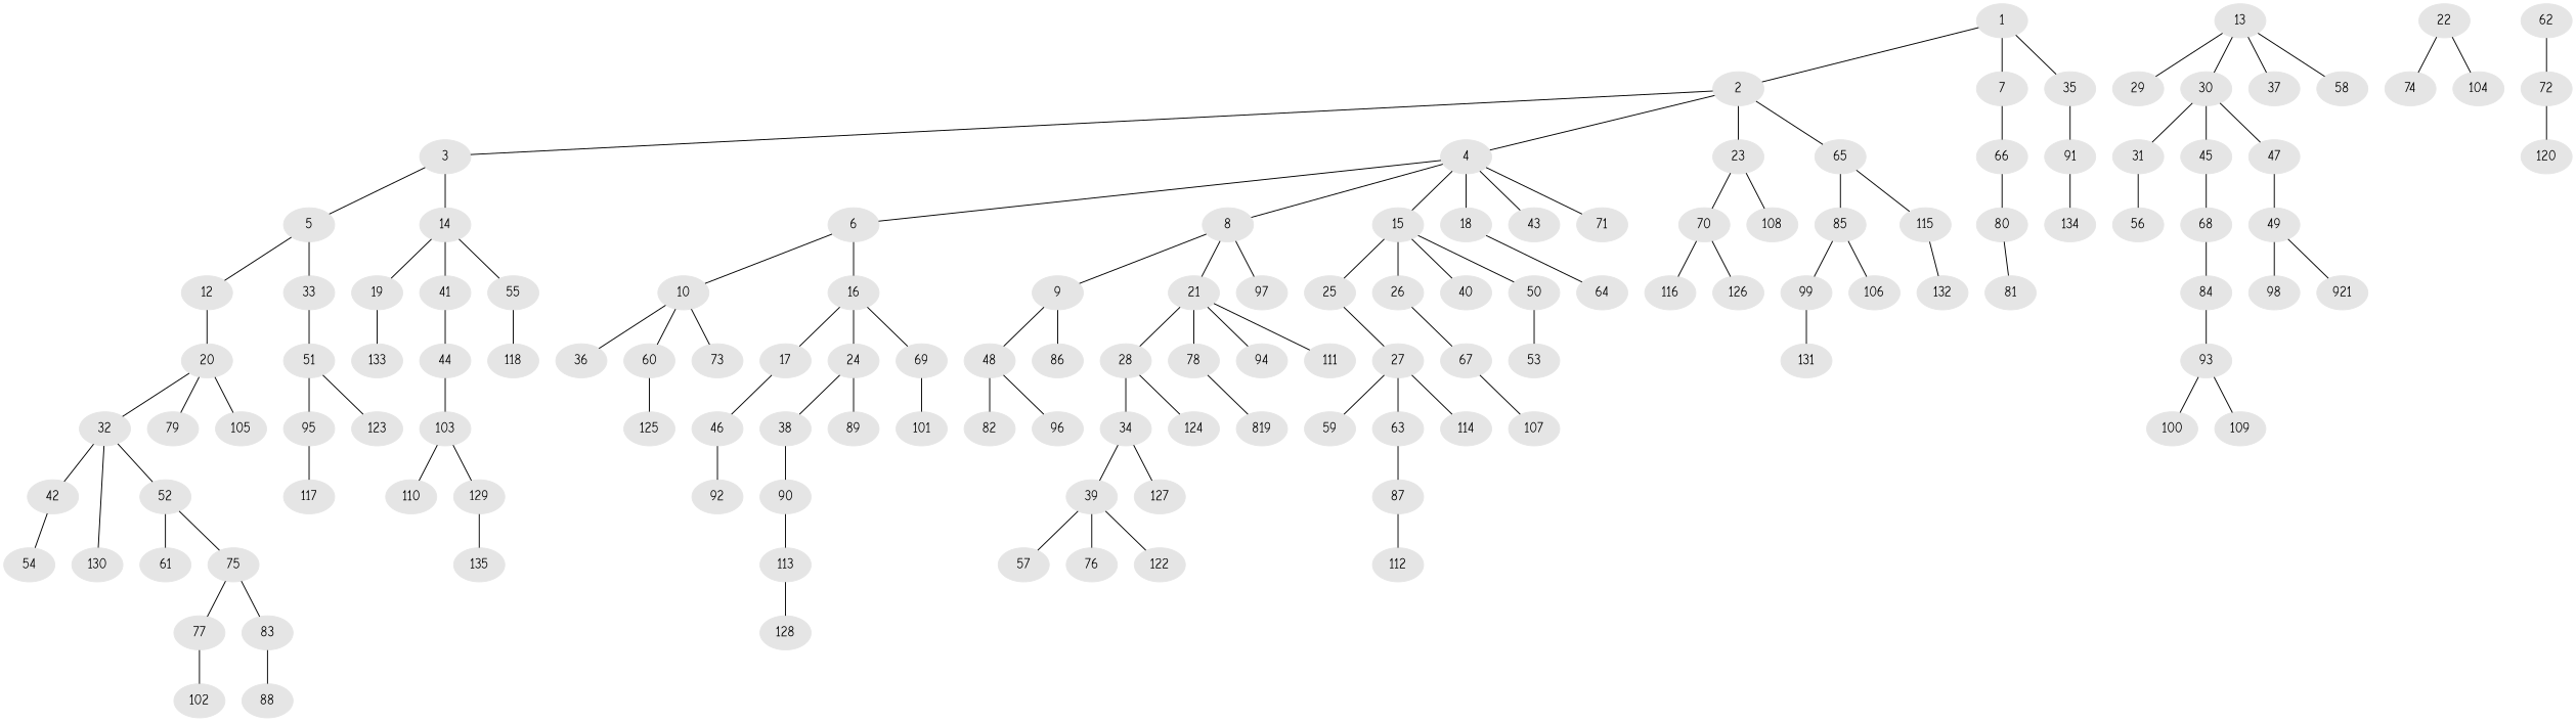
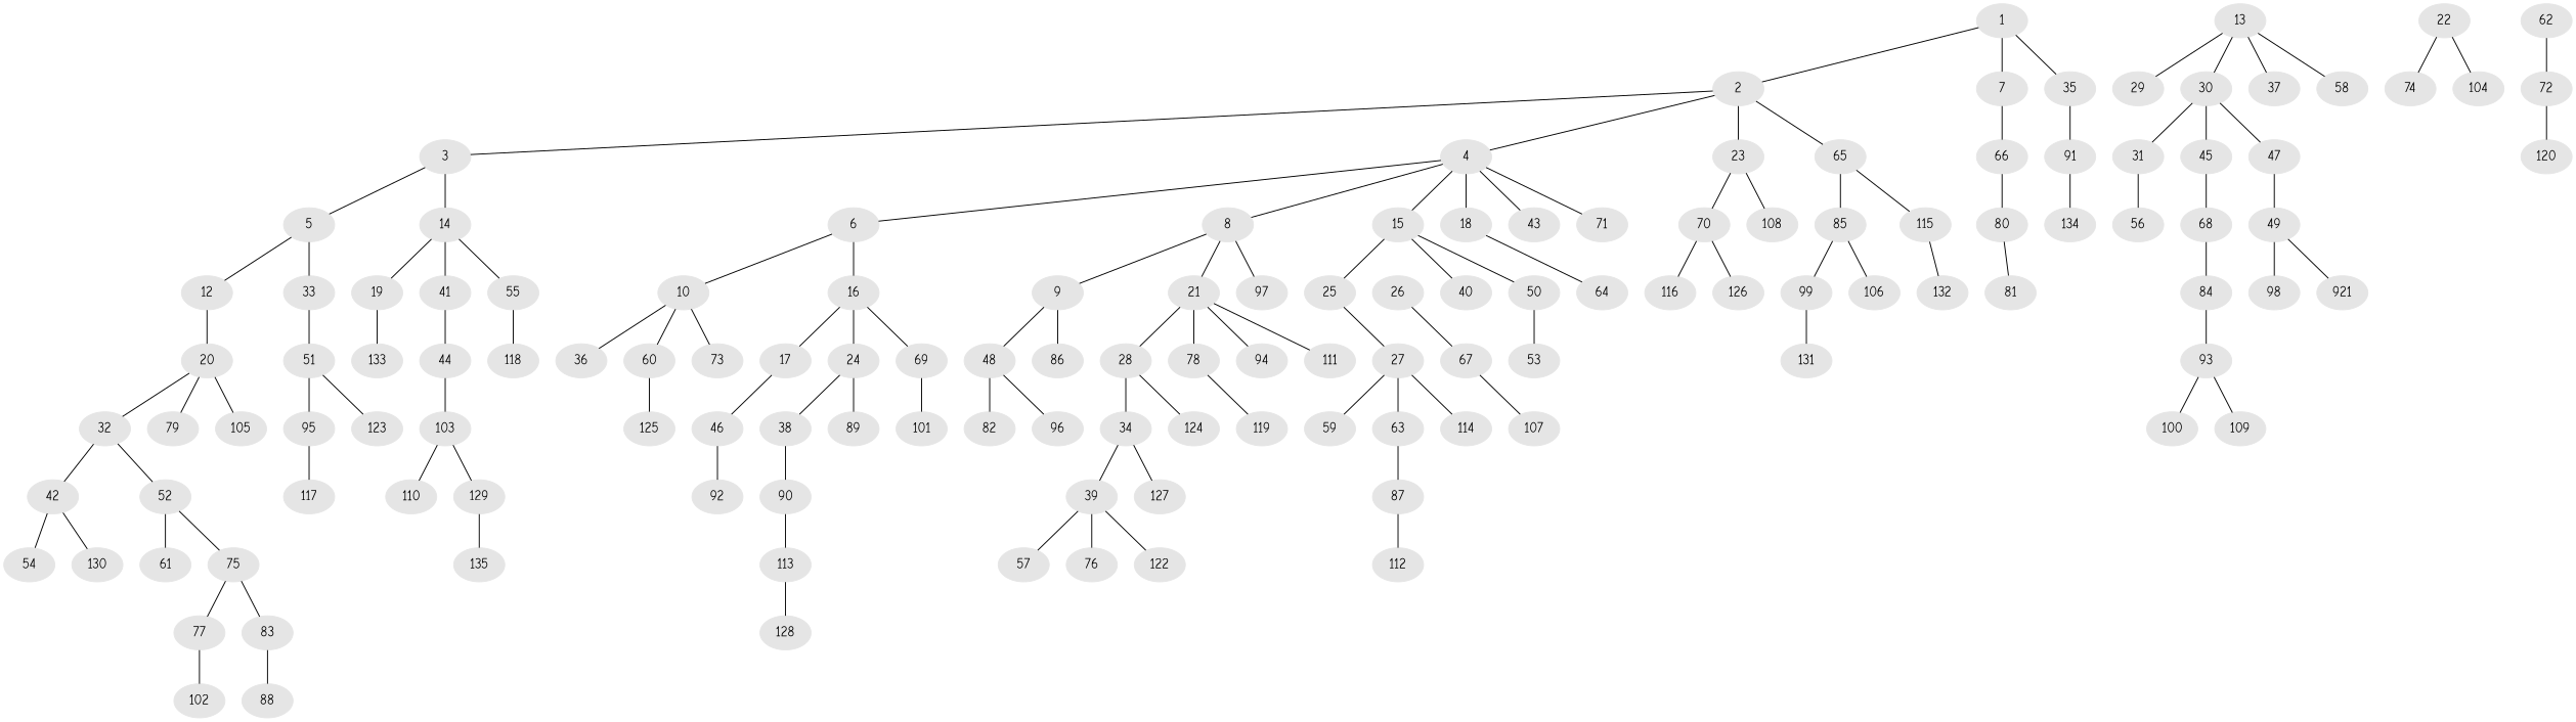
  graph {
    fontname="Comic Neue"
    node [color=gray90 fontname="Comic Neue" style=filled]
    edge [fontname="Comic Neue"]
    1
    2
    7
    35
    3
    4
    23
    65
    66
    91
    5
    14
    6
    8
    15
    18
    43
    71
    70
    108
    85
    115
    12
    33
    19
    41
    55
    10
    16
    9
    21
    97
    25
    26
    40
    50
    64
    20
    51
    36
    60
    73
    17
    24
    69
    80
    48
    86
    28
    78
    94
    111
    82
    96
    125
    13
    29
    30
    37
    58
    32
    79
    105
    31
    45
    47
    133
    44
    118
    27
    67
    53
    46
    38
    89
    101
    92
    42
    52
    22
    74
    104
    34
    124
-   119 [label=819]
+   119
    116
    126
    90
    59
    63
    114
    107
    87
    39
    127
    56
    68
    49
    54
    130
    61
    75
    95
    123
    57
    76
    122
    134
    113
    103
    110
    129
    84
    98
    n115 [label=921]
    117
    77
    83
    62
    72
    120
    112
    99
    106
    132
    81
    93
    102
    88
    100
    109
    131
    128
    135
    1 -- 2
    1 -- 7
    1 -- 35
    2 -- 3
    2 -- 4
    2 -- 23
    2 -- 65
    7 -- 66
    35 -- 91
    3 -- 5
    3 -- 14
    4 -- 6
    4 -- 8
    4 -- 15
    4 -- 18
    4 -- 43
    4 -- 71
    23 -- 70
    23 -- 108
    65 -- 85
    65 -- 115
    66 -- 80
    91 -- 134
    5 -- 12
    5 -- 33
    14 -- 19
    14 -- 41
    14 -- 55
    6 -- 10
    6 -- 16
    8 -- 9
    8 -- 21
    8 -- 97
    15 -- 25
-   15 -- 26
    15 -- 40
    15 -- 50
    18 -- 64
    70 -- 116
    70 -- 126
    85 -- 99
    85 -- 106
    115 -- 132
    12 -- 20
    33 -- 51
    19 -- 133
    41 -- 44
    55 -- 118
    10 -- 36
    10 -- 60
    10 -- 73
    16 -- 17
    16 -- 24
    16 -- 69
    9 -- 48
    9 -- 86
    21 -- 28
    21 -- 78
    21 -- 94
    21 -- 111
    25 -- 27
    26 -- 67
    50 -- 53
    20 -- 32
    20 -- 79
    20 -- 105
    51 -- 95
    51 -- 123
    60 -- 125
    17 -- 46
    24 -- 38
    24 -- 89
    69 -- 101
    80 -- 81
    48 -- 82
    48 -- 96
    28 -- 34
    28 -- 124
    78 -- 119
    13 -- 29
    13 -- 30
    13 -- 37
    13 -- 58
    30 -- 31
    30 -- 45
    30 -- 47
    32 -- 42
    32 -- 52
    31 -- 56
    45 -- 68
    47 -- 49
    44 -- 103
    27 -- 59
    27 -- 63
    27 -- 114
    67 -- 107
    46 -- 92
    38 -- 90
    42 -- 54
-   32 -- 130
+   42 -- 130
    52 -- 61
    52 -- 75
    22 -- 74
    22 -- 104
    34 -- 39
    34 -- 127
    90 -- 113
    63 -- 87
    87 -- 112
    39 -- 57
    39 -- 76
    39 -- 122
    68 -- 84
    49 -- 98
    49 -- n115
    75 -- 77
    75 -- 83
    95 -- 117
    113 -- 128
    103 -- 110
    103 -- 129
    129 -- 135
    84 -- 93
    77 -- 102
    83 -- 88
    62 -- 72
    72 -- 120
    99 -- 131
    93 -- 100
    93 -- 109
  }
